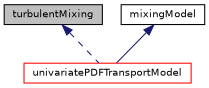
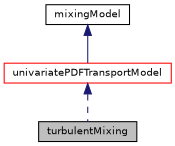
  digraph {
    node [color=black fontname=Helvetica fontsize=10 shape=record]
    edge [color=midnightblue dir=back fontname=Helvetica fontsize=10 labelfontname=Helvetica labelfontsize=10]
    n1 [fillcolor=grey75 fontcolor=black height=0.2 label=turbulentMixing style=filled width=0.4]
    n2 [color=red height=0.2 label=univariatePDFTransportModel width=0.4]
    n3 [height=0.2 label=mixingModel width=0.4]
-   n1 -> n2 [style=dashed]
+   n2 -> n1 [style=dashed]
    n3 -> n2 [style=solid]
  }
